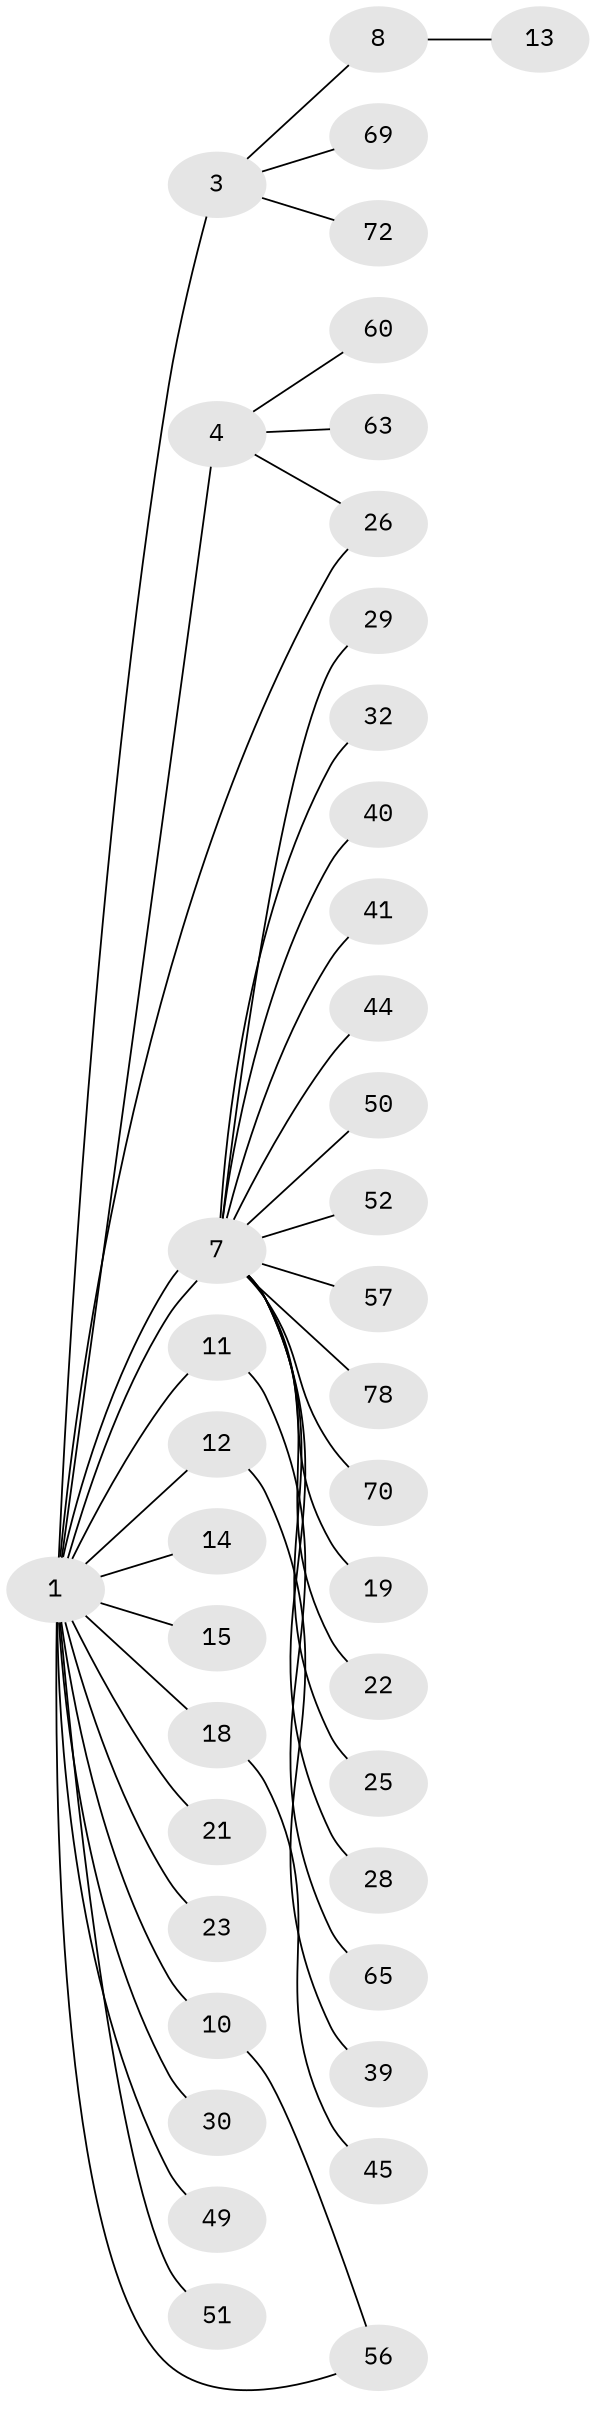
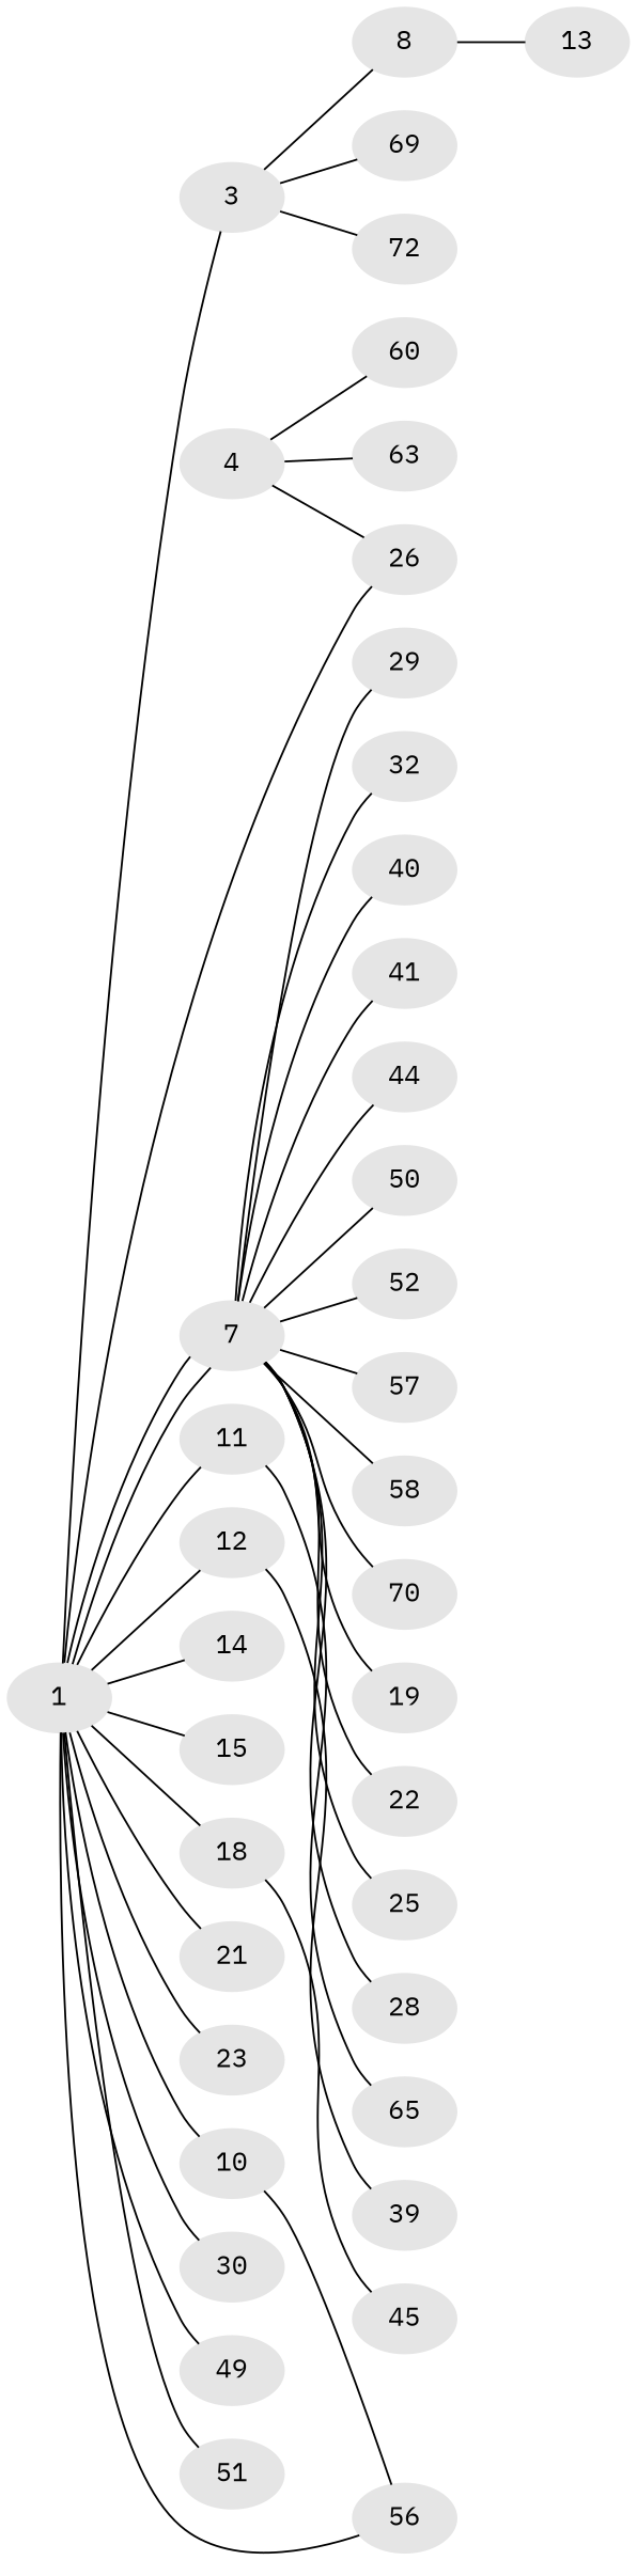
  graph {
    fontname="IBM Plex Mono"
    rankdir=LR
    node [color=gray90 fontname="IBM Plex Mono" style=filled]
    edge [fontname="IBM Plex Mono"]
    1 [super="+2+36"]
    3
    4 [super="+6"]
    7 [super="+8+9+16"]
    10
    11 [super="+34"]
    12
    14
    15 [super="+48+62"]
    18
    21
    23
    26 [super="+55"]
    30 [super="+31"]
    49 [super="+75"]
    51 [super="+74+59"]
    56 [super="+61"]
    n18 [label=8]
    69
    72
    60
    63
    19
    22 [super="+53+33"]
    25
    28 [super="+43+47"]
    29
    32
    40 [super="+77"]
    41 [super="+73"]
    44 [super="+79"]
    50 [super="+71"]
    52
    57
-   58 [label=78]
+   58
    70
    65
    39
    45
    13 [super="+35+42+46"]
    1 -- 3
-   1 -- 4
    1 -- 7 [weight=2]
    1 -- 7
    1 -- 10
    1 -- 11
    1 -- 12
    1 -- 14
    1 -- 15
    1 -- 18
    1 -- 21
    1 -- 23
    1 -- 26
    1 -- 30
    1 -- 49
    1 -- 51
    1 -- 56
    3 -- n18
    3 -- 69
    3 -- 72
    4 -- 26
    4 -- 60
    4 -- 63
    7 -- 19
    7 -- 22
    7 -- 25
    7 -- 28
    7 -- 29
    7 -- 32
    7 -- 40
    7 -- 41
    7 -- 44
    7 -- 50
    7 -- 52
    7 -- 57
    7 -- 58
    7 -- 70
    10 -- 56
    11 -- 65
    12 -- 39
    18 -- 45
    n18 -- 13
  }
